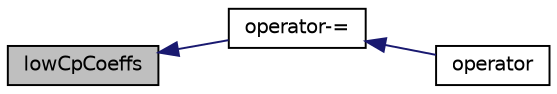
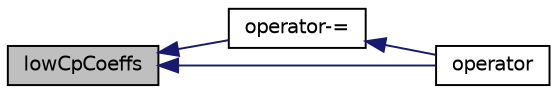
  digraph {
    rankdir=LR
    node [color=black fontname=Helvetica fontsize=10 shape=record]
    edge [color=midnightblue dir=back fontname=Helvetica fontsize=10 labelfontname=Helvetica labelfontsize=10 style=solid]
    n1 [fillcolor=grey75 fontcolor=black height=0.2 label=lowCpCoeffs style=filled width=0.4]
    n2 [height=0.2 label="operator-=" width=0.4]
    n3 [height=0.2 label=operator width=0.4]
    n1 -> n2
+   n1 -> n3
    n2 -> n3
  }
